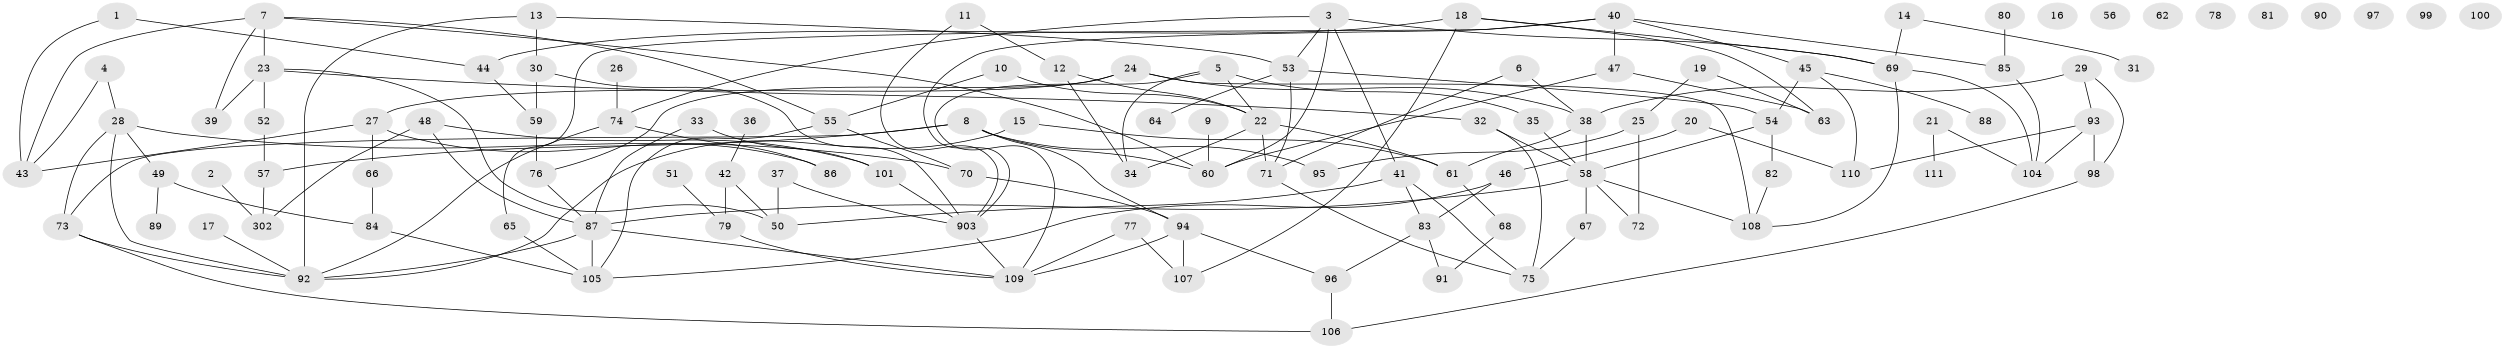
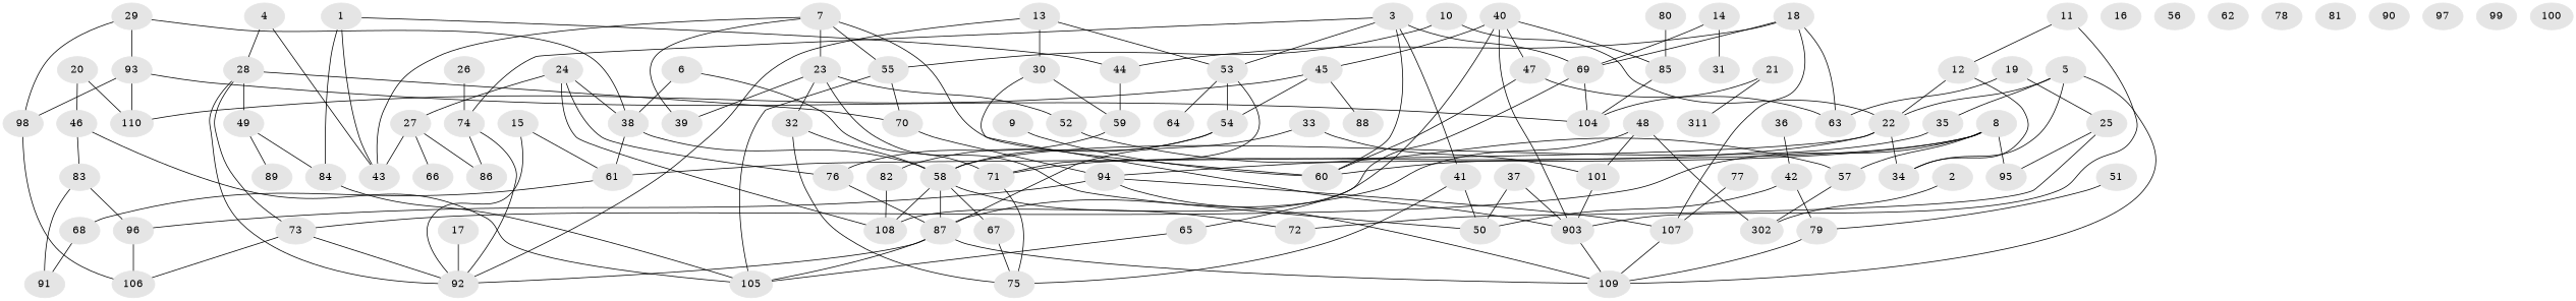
  graph {
    node [color=gray90 style=filled]
    1
    43
    44
    84
    59
    105
    n7 [label=302]
    2
    3
    41
    53
    60
    69
    74
    50
    75
    83
    71
    54
    64
    104
    108
    92
    86
    4
    28
    73
    49
    70
    5
    22
    34
    35
    109
    61
    58
    6
    38
    7
    23
    39
    55
    32
    52
    8
    57
    94
    95
    106
    107
    96
    9
    10
    11
    12
    n56 [label=903]
    13
    30
    14
    31
    15
    68
    16
    17
    18
    63
    19
    25
    72
    20
    46
    110
    21
-   111
+   111 [label=311]
    24
    27
    76
    66
    87
    26
    89
    29
    93
    98
    91
    67
    33
    101
    77
    36
    42
    79
    37
    40
    45
    47
    65
    85
    88
    82
    48
    51
    56
    62
    78
    80
    81
    90
    97
    99
    100
    1 -- 43
    1 -- 44
-   66 -- 84
+   1 -- 84
    44 -- 59
    84 -- 105
    59 -- 76
    2 -- n7
    3 -- 41
    3 -- 53
    3 -- 60
    3 -- 69
    3 -- 74
    41 -- 50
    41 -- 75
-   41 -- 83
    53 -- 71
    53 -- 54
    53 -- 64
    69 -- 104
    69 -- 108
    74 -- 92
    74 -- 86
    83 -- 96
    83 -- 91
    71 -- 75
    54 -- 58
    54 -- 82
    4 -- 43
    4 -- 28
    28 -- 92
    28 -- 73
    28 -- 49
    28 -- 70
    73 -- 92
    73 -- 106
    49 -- 84
    49 -- 89
    70 -- 94
    5 -- 22
    5 -- 34
    5 -- 35
    5 -- 109
    22 -- 71
    22 -- 34
    22 -- 61
    35 -- 58
    61 -- 68
    58 -- 108
    58 -- 72
    58 -- 87
    58 -- 67
    6 -- 71
    6 -- 38
    38 -- 61
    38 -- 58
    7 -- 43
    7 -- 60
    7 -- 23
    7 -- 39
    7 -- 55
    23 -- 50
    23 -- 39
    23 -- 32
    23 -- 52
    55 -- 105
    55 -- 70
    32 -- 75
    32 -- 58
    52 -- 57
    8 -- 60
    8 -- 73
    8 -- 57
    8 -- 94
    8 -- 95
    57 -- n7
    94 -- 109
    94 -- 107
    94 -- 96
    96 -- 106
    9 -- 60
    10 -- 22
    10 -- 55
    11 -- 12
    11 -- n56
    12 -- 22
    12 -- 34
    n56 -- 109
    13 -- 53
    13 -- 92
    13 -- 30
    30 -- 59
    30 -- n56
    14 -- 69
    14 -- 31
    15 -- 92
    15 -- 61
    68 -- 91
    17 -- 92
    18 -- 44
    18 -- 69
    18 -- 107
    18 -- 63
    19 -- 63
    19 -- 25
    25 -- 95
    25 -- 72
    20 -- 46
    20 -- 110
    46 -- 105
    46 -- 83
    21 -- 104
    21 -- 111
    24 -- 108
    24 -- 38
    24 -- 27
    24 -- 76
    27 -- 43
    27 -- 86
    27 -- 66
    76 -- 87
    87 -- 105
    87 -- 92
    87 -- 109
    26 -- 74
    29 -- 38
    29 -- 93
    29 -- 98
    93 -- 104
    93 -- 110
    93 -- 98
    98 -- 106
    67 -- 75
    33 -- 87
    33 -- 101
    101 -- n56
-   77 -- 109
+   107 -- 109
    77 -- 107
    36 -- 42
    42 -- 50
    42 -- 79
    79 -- 109
    37 -- 50
    37 -- n56
    40 -- n56
    40 -- 45
    40 -- 47
    40 -- 65
    40 -- 85
    45 -- 54
    45 -- 110
    45 -- 88
    47 -- 60
    47 -- 63
    65 -- 105
    85 -- 104
    82 -- 108
    48 -- n7
    48 -- 87
    48 -- 101
    51 -- 79
    80 -- 85
  }
